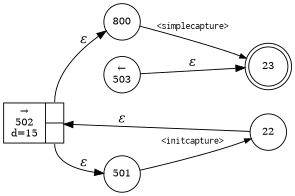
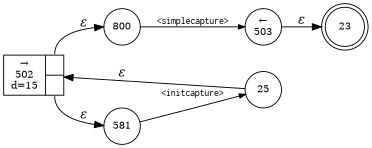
  digraph {
    rankdir=LR
    node [fixedsize=true fontsize=11 shape=circle peripheries=1]
    edge [fontname="Times-Italic"]
    n1 [label=23 shape=doublecircle width=.6 peripheries=""]
    n2 [label=800 width=.55]
    n3 [label="&larr;\n503" width=.55]
-   n4 [label=501 width=.55]
-   n5 [label=22 width=.55]
+   n4 [label=581 width=.55]
+   n5 [label=25 width=.55]
    n6 [fixedsize=false label="{&rarr;\n502\nd=15|{<p0>|<p1>}}" shape=record]
-   n2 -> n1 [arrowhead=normal arrowsize=.7 fontname=Courier fontsize=11 label="<simplecapture>"]
+   n2 -> n3 [arrowhead=normal arrowsize=.7 fontname=Courier fontsize=11 label="<simplecapture>"]
    n3 -> n1 [label="&epsilon;"]
    n4 -> n5 [arrowhead=normal arrowsize=.7 fontname=Courier fontsize=11 label="<initcapture>"]
    n5 -> n6 [label="&epsilon;"]
    n6 -> n2 [label="&epsilon;" tailport=p0]
    n6 -> n4 [label="&epsilon;" tailport=p1]
  }
